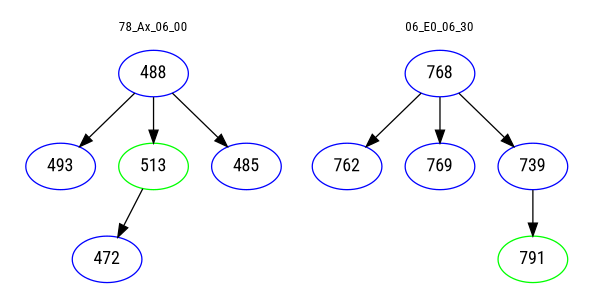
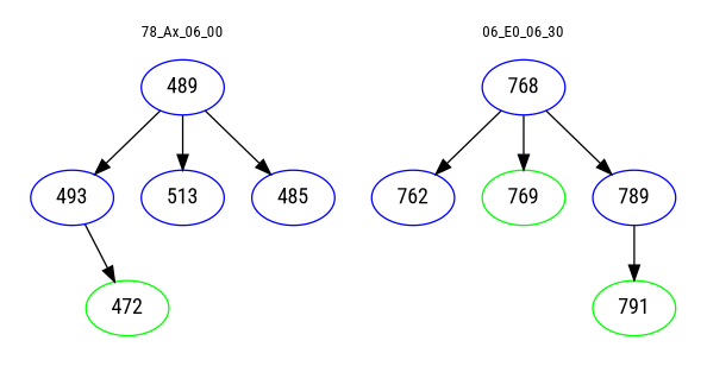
  digraph {
    fontname="Roboto Condensed"
    node [color=blue fontname="Roboto Condensed"]
    edge [color=black fontname="Roboto Condensed"]
-   n1 [label=488]
+   n1 [label=489]
    n2 [label=493]
-   n3 [color=green label=513]
+   n3 [label=513]
    n4 [label=485]
-   n5 [label=472]
+   n5 [color=green label=472]
    n6 [label=768]
    n7 [label=762]
-   n8 [label=769]
-   n9 [label=739]
+   n8 [color=green label=769]
+   n9 [label=789]
    n10 [color=green label=791]
    subgraph cluster_1 {
      color=white
      fontsize=10
      label="78_Ax_06_00"
      n1
      n2
      n3
      n4
      n5
    }
    subgraph cluster_2 {
      color=white
      fontsize=10
      label="06_E0_06_30"
      n6
      n7
      n8
      n9
      n10
    }
    n1 -> n2
    n1 -> n3
    n1 -> n4
-   n3 -> n5
+   n2 -> n5
    n6 -> n7
    n6 -> n8
    n6 -> n9
    n9 -> n10
  }
